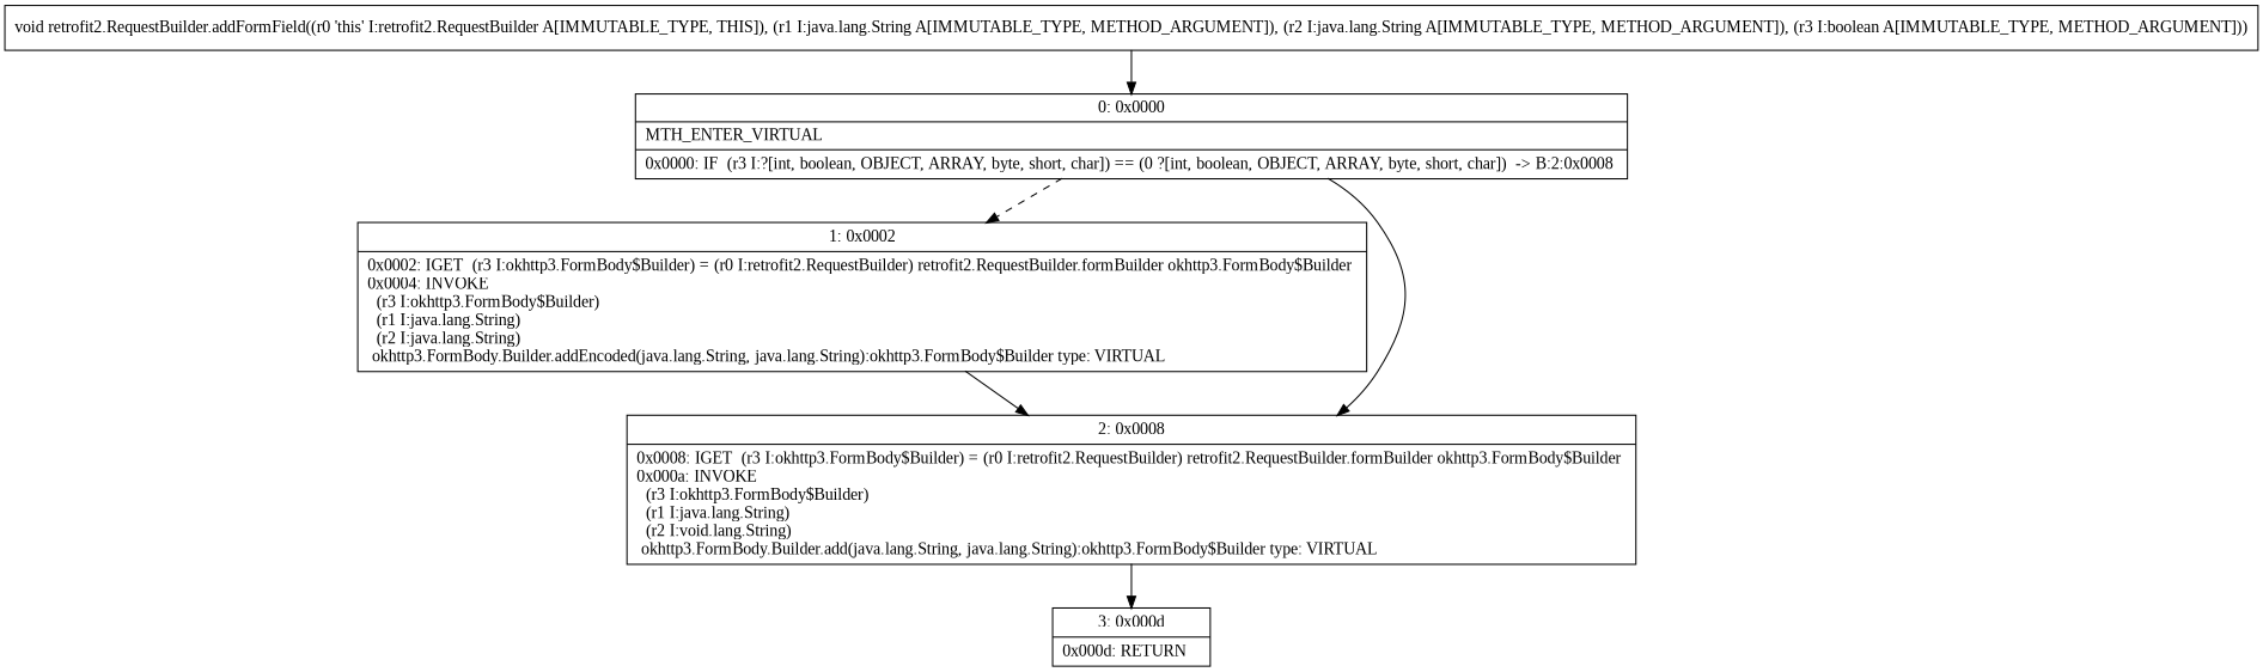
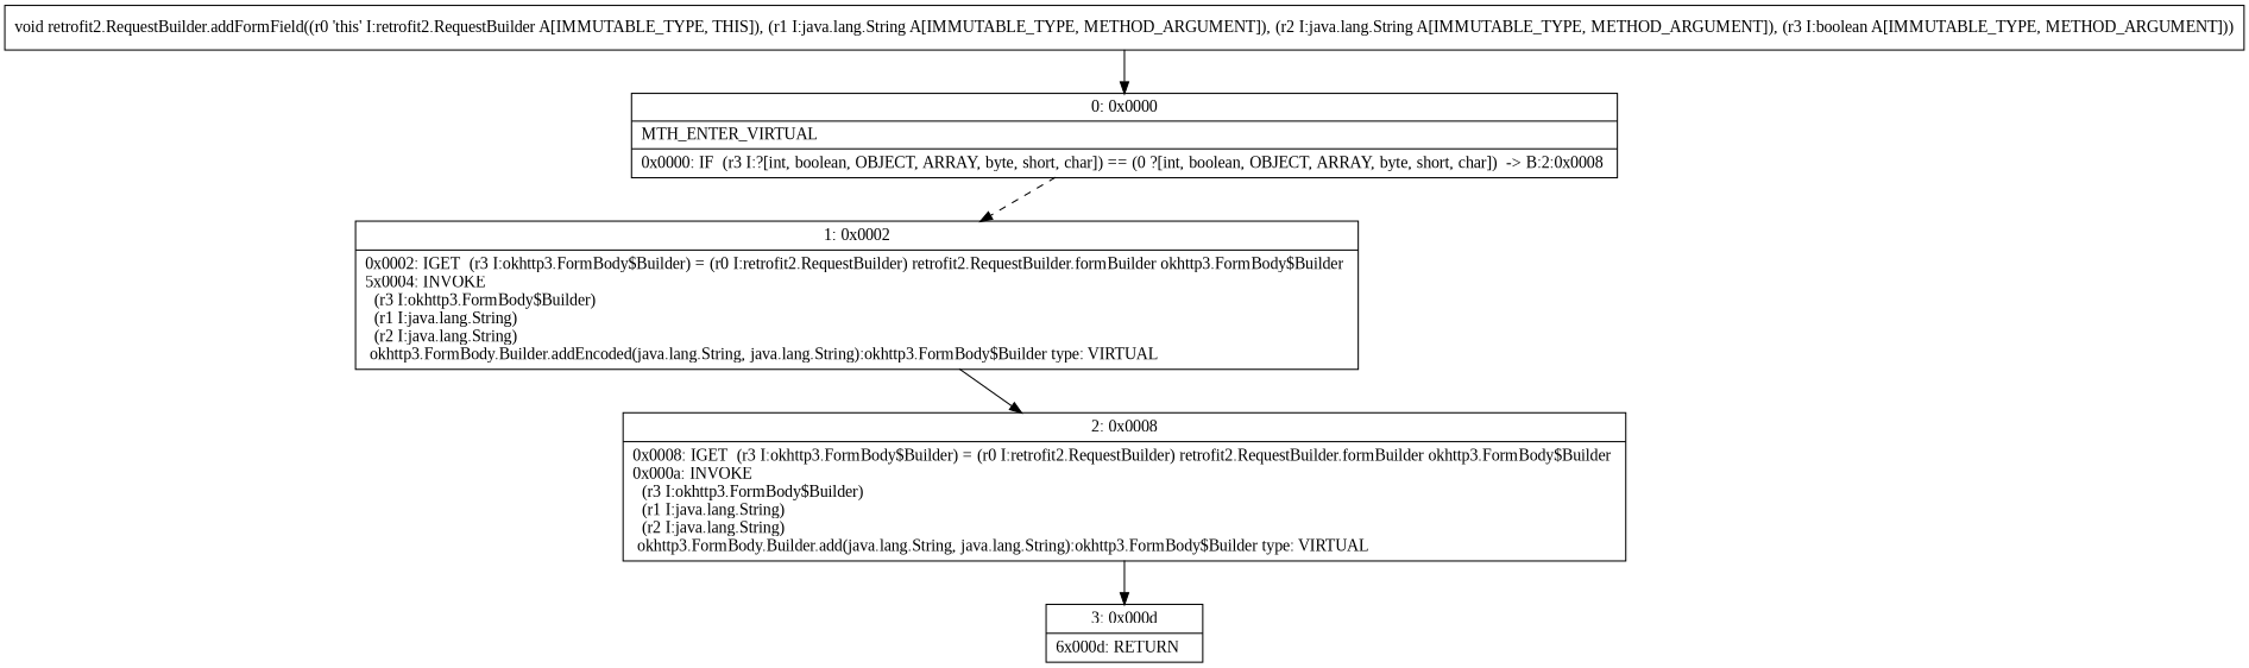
  digraph {
    fontname="Liberation Serif"
    node [fontname="Liberation Serif" shape=record]
    edge [fontname="Liberation Serif"]
    n1 [label="{0\:\ 0x0000|MTH_ENTER_VIRTUAL\l|0x0000: IF  (r3 I:?[int, boolean, OBJECT, ARRAY, byte, short, char]) == (0 ?[int, boolean, OBJECT, ARRAY, byte, short, char])  \-\> B:2:0x0008 \l}"]
-   n2 [label="{1\:\ 0x0002|0x0002: IGET  (r3 I:okhttp3.FormBody$Builder) = (r0 I:retrofit2.RequestBuilder) retrofit2.RequestBuilder.formBuilder okhttp3.FormBody$Builder \l0x0004: INVOKE  \l  (r3 I:okhttp3.FormBody$Builder)\l  (r1 I:java.lang.String)\l  (r2 I:java.lang.String)\l okhttp3.FormBody.Builder.addEncoded(java.lang.String, java.lang.String):okhttp3.FormBody$Builder type: VIRTUAL \l}"]
-   n3 [label="{2\:\ 0x0008|0x0008: IGET  (r3 I:okhttp3.FormBody$Builder) = (r0 I:retrofit2.RequestBuilder) retrofit2.RequestBuilder.formBuilder okhttp3.FormBody$Builder \l0x000a: INVOKE  \l  (r3 I:okhttp3.FormBody$Builder)\l  (r1 I:java.lang.String)\l  (r2 I:void.lang.String)\l okhttp3.FormBody.Builder.add(java.lang.String, java.lang.String):okhttp3.FormBody$Builder type: VIRTUAL \l}"]
-   n4 [label="{3\:\ 0x000d|0x000d: RETURN   \l}"]
+   n2 [label="{1\:\ 0x0002|0x0002: IGET  (r3 I:okhttp3.FormBody$Builder) = (r0 I:retrofit2.RequestBuilder) retrofit2.RequestBuilder.formBuilder okhttp3.FormBody$Builder \l5x0004: INVOKE  \l  (r3 I:okhttp3.FormBody$Builder)\l  (r1 I:java.lang.String)\l  (r2 I:java.lang.String)\l okhttp3.FormBody.Builder.addEncoded(java.lang.String, java.lang.String):okhttp3.FormBody$Builder type: VIRTUAL \l}"]
+   n3 [label="{2\:\ 0x0008|0x0008: IGET  (r3 I:okhttp3.FormBody$Builder) = (r0 I:retrofit2.RequestBuilder) retrofit2.RequestBuilder.formBuilder okhttp3.FormBody$Builder \l0x000a: INVOKE  \l  (r3 I:okhttp3.FormBody$Builder)\l  (r1 I:java.lang.String)\l  (r2 I:java.lang.String)\l okhttp3.FormBody.Builder.add(java.lang.String, java.lang.String):okhttp3.FormBody$Builder type: VIRTUAL \l}"]
+   n4 [label="{3\:\ 0x000d|6x000d: RETURN   \l}"]
    n5 [label="{void retrofit2.RequestBuilder.addFormField((r0 'this' I:retrofit2.RequestBuilder A[IMMUTABLE_TYPE, THIS]), (r1 I:java.lang.String A[IMMUTABLE_TYPE, METHOD_ARGUMENT]), (r2 I:java.lang.String A[IMMUTABLE_TYPE, METHOD_ARGUMENT]), (r3 I:boolean A[IMMUTABLE_TYPE, METHOD_ARGUMENT])) }"]
    n1 -> n2 [style=dashed]
-   n1 -> n3
    n2 -> n3
    n3 -> n4
    n5 -> n1
  }
